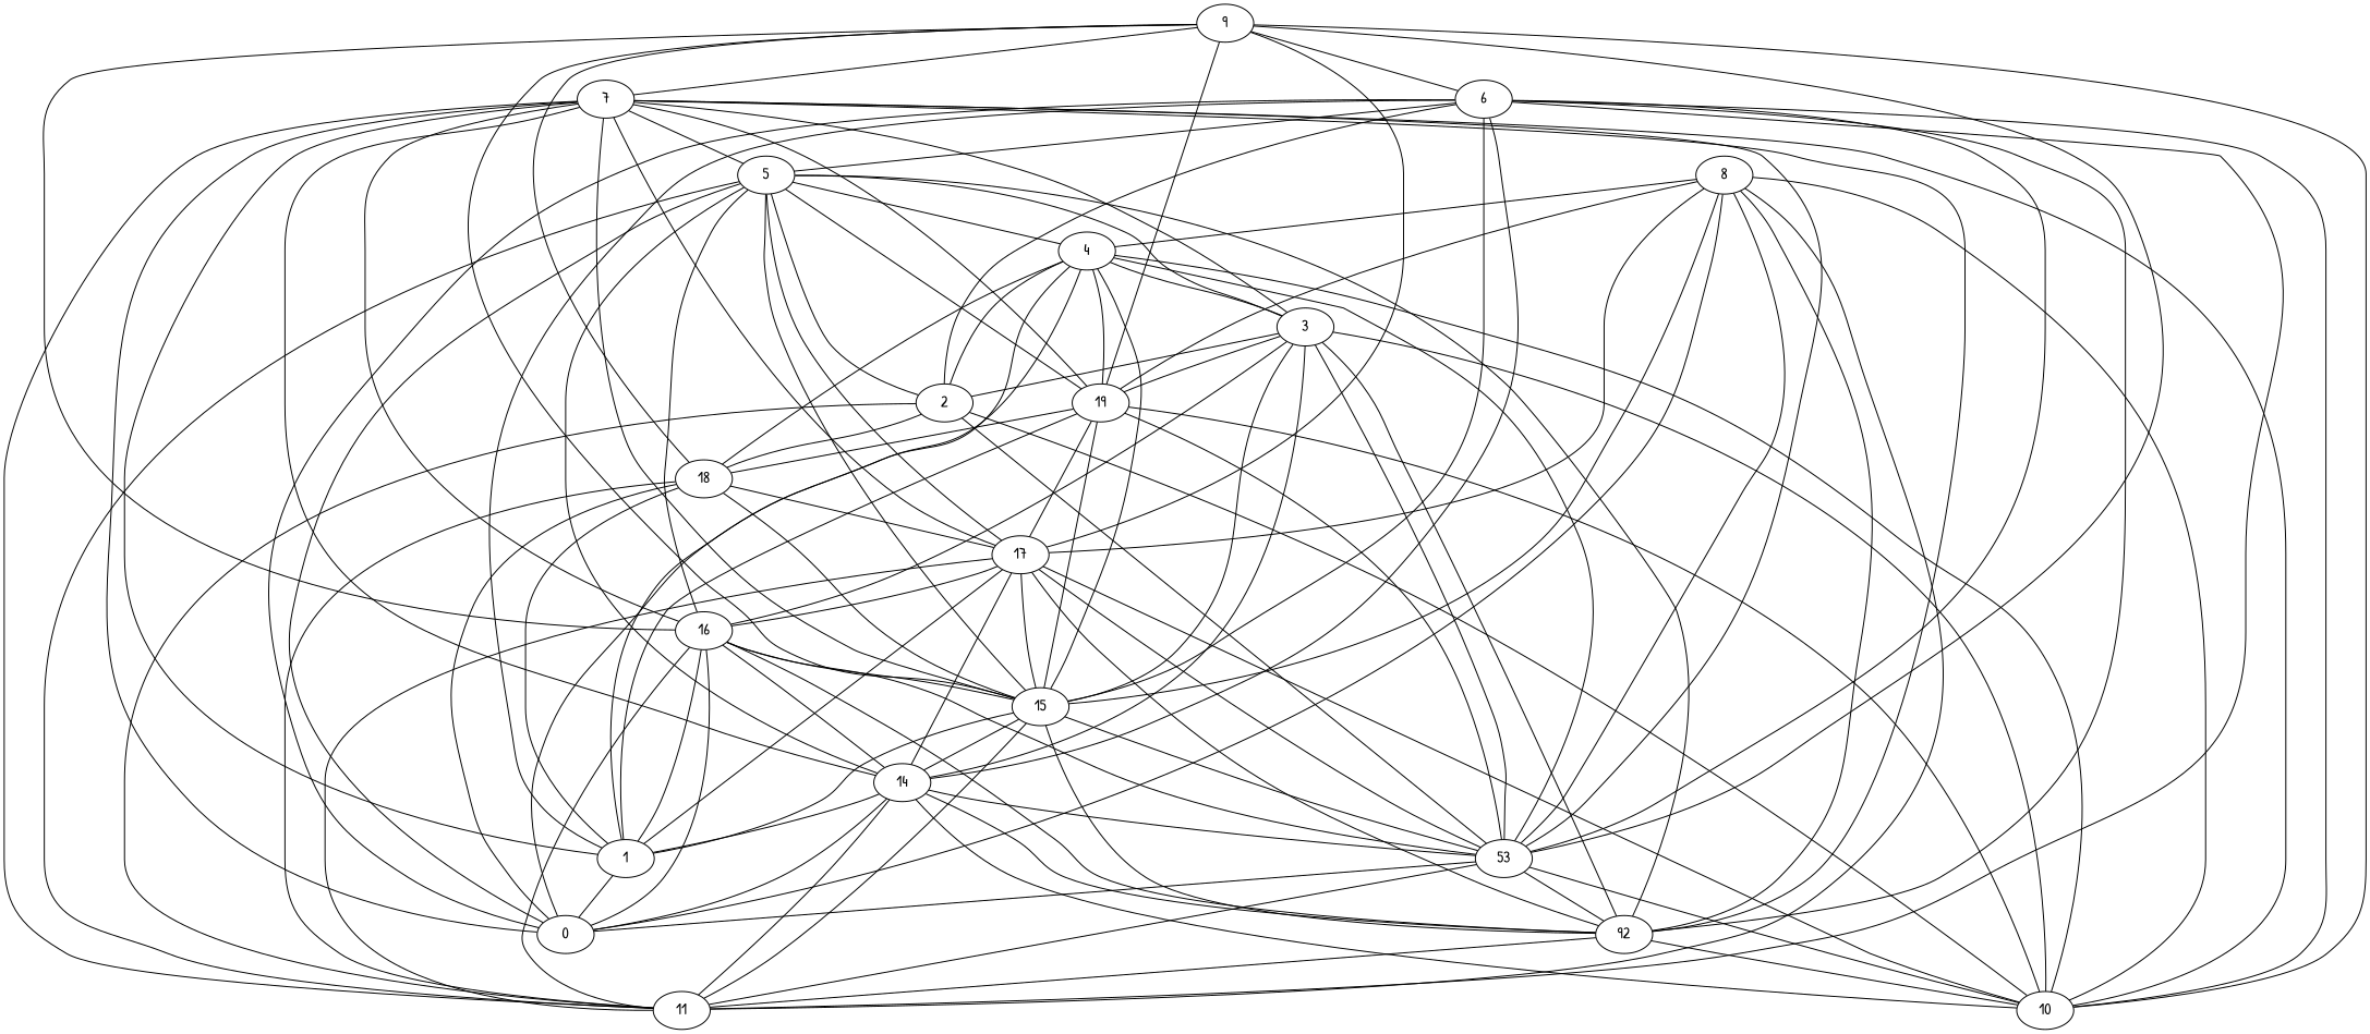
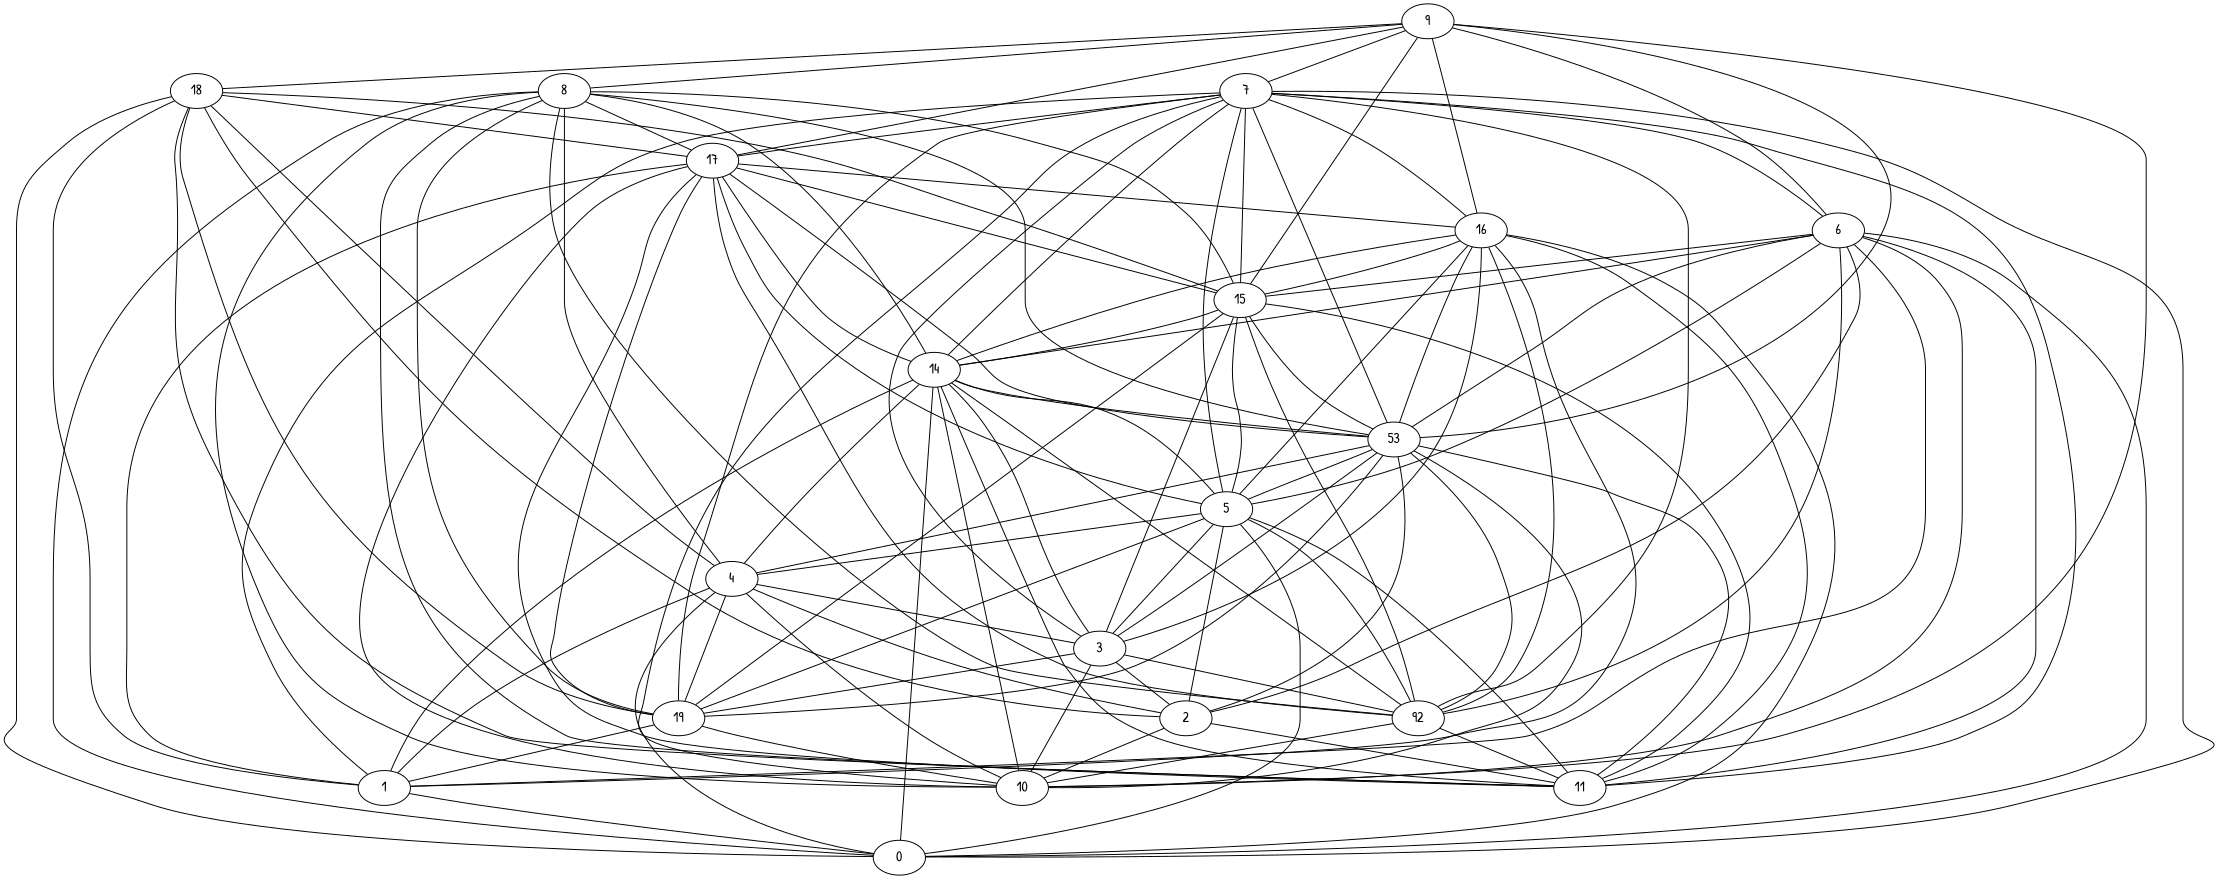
  digraph {
    fontname="Patrick Hand"
    node [fontname="Patrick Hand"]
    edge [color=black dir=none fontname="Patrick Hand"]
    18
    11
    1
    17
    16
    0
    15
    10
    14
    n10 [label=53]
    n11 [label=92]
    2
    9
    8
    6
    7
    4
    19
    5
    3
    subgraph sub_1 {
      18
      11
      1
      17
      16
      0
      15
      10
      14
      n10
      n11
      2
      9
      8
      6
      7
      4
      19
      5
      3
    }
    18 -> 11
    18 -> 1
    18 -> 17
    18 -> 0
    18 -> 15
    1 -> 0
    17 -> 11
    17 -> 1
    17 -> 16
    17 -> 15
    17 -> 10
    17 -> 14
    17 -> n10
    17 -> n11
    16 -> 11
    16 -> 1
    16 -> 0
    16 -> 15
    16 -> 14
    16 -> n10
    16 -> n11
    15 -> 11
-   15 -> 1
    15 -> 14
    15 -> n10
    15 -> n11
    14 -> 11
    14 -> 1
    14 -> 0
    14 -> 10
    14 -> n10
    14 -> n11
    n10 -> 11
-   n10 -> 0
+   n10 -> 5
    n10 -> 10
    n10 -> n11
    n11 -> 11
    n11 -> 10
    2 -> 18
    2 -> 11
    2 -> 10
    2 -> n10
    9 -> 18
    9 -> 17
    9 -> 16
    9 -> 15
    9 -> 10
    9 -> n10
-   9 -> 19
+   9 -> 8
    9 -> 6
    9 -> 7
    8 -> 11
    8 -> 17
    8 -> 0
    8 -> 15
    8 -> 10
+   8 -> 14
    8 -> n10
    8 -> n11
    8 -> 4
    8 -> 19
    6 -> 11
    6 -> 1
    6 -> 0
    6 -> 15
    6 -> 10
    6 -> 14
    6 -> n10
    6 -> n11
    6 -> 2
    6 -> 5
    7 -> 11
    7 -> 1
    7 -> 17
    7 -> 16
    7 -> 0
    7 -> 15
    7 -> 10
    7 -> 14
    7 -> n10
    7 -> n11
+   7 -> 6
    7 -> 19
    7 -> 5
    7 -> 3
    4 -> 18
    4 -> 1
    4 -> 0
    4 -> 10
-   4 -> 15
+   4 -> 14
    4 -> n10
    4 -> 2
    4 -> 19
    4 -> 3
    19 -> 18
    19 -> 1
    19 -> 17
    19 -> 15
    19 -> 10
    19 -> n10
    5 -> 11
    5 -> 17
    5 -> 16
    5 -> 0
    5 -> 15
    5 -> 14
    5 -> n11
    5 -> 2
    5 -> 4
    5 -> 19
    5 -> 3
    3 -> 16
    3 -> 15
    3 -> 10
    3 -> 14
    3 -> n10
    3 -> n11
    3 -> 2
    3 -> 19
  }
